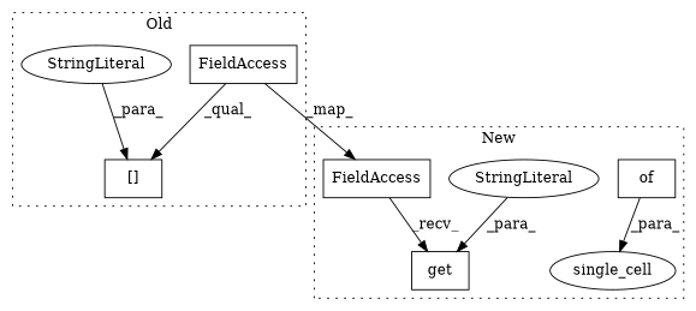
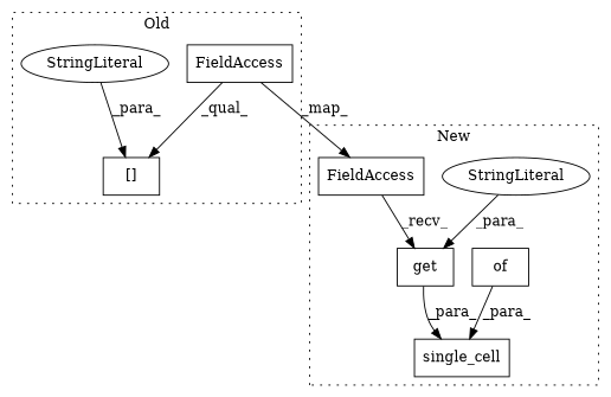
  digraph {
    node [a=32 l="12,1" shape=box]
    n1 [a=2 label="[]" s="10648,10676"]
    n2 [a=45 l=16 label=StringLiteral s=10660 shape=ellipse]
    n3 [a=22 l=11 label=FieldAccess s=10648]
-   n4 [label=single_cell s="10404,10604" shape=ellipse]
+   n4 [label=single_cell s="10404,10604"]
    n5 [l=4 label=of s=10480]
    n6 [l="4,1" label=get s="10453,10484"]
    n7 [a=45 l=18 label=StringLiteral s=10457 shape=ellipse]
    n8 [a=22 l=11 label=FieldAccess s=10441]
    subgraph cluster_1 {
      label=Old
      style=dotted
      n1
      n2
      n3
    }
    subgraph cluster_2 {
      label=New
      style=dotted
      n4
      n5
      n6
      n7
      n8
    }
    n2 -> n1 [label=_para_]
    n3 -> n1 [label=_qual_]
    n3 -> n8 [label=_map_]
    n5 -> n4 [label=_para_]
+   n6 -> n4 [label=_para_]
    n7 -> n6 [label=_para_]
    n8 -> n6 [label=_recv_]
  }
